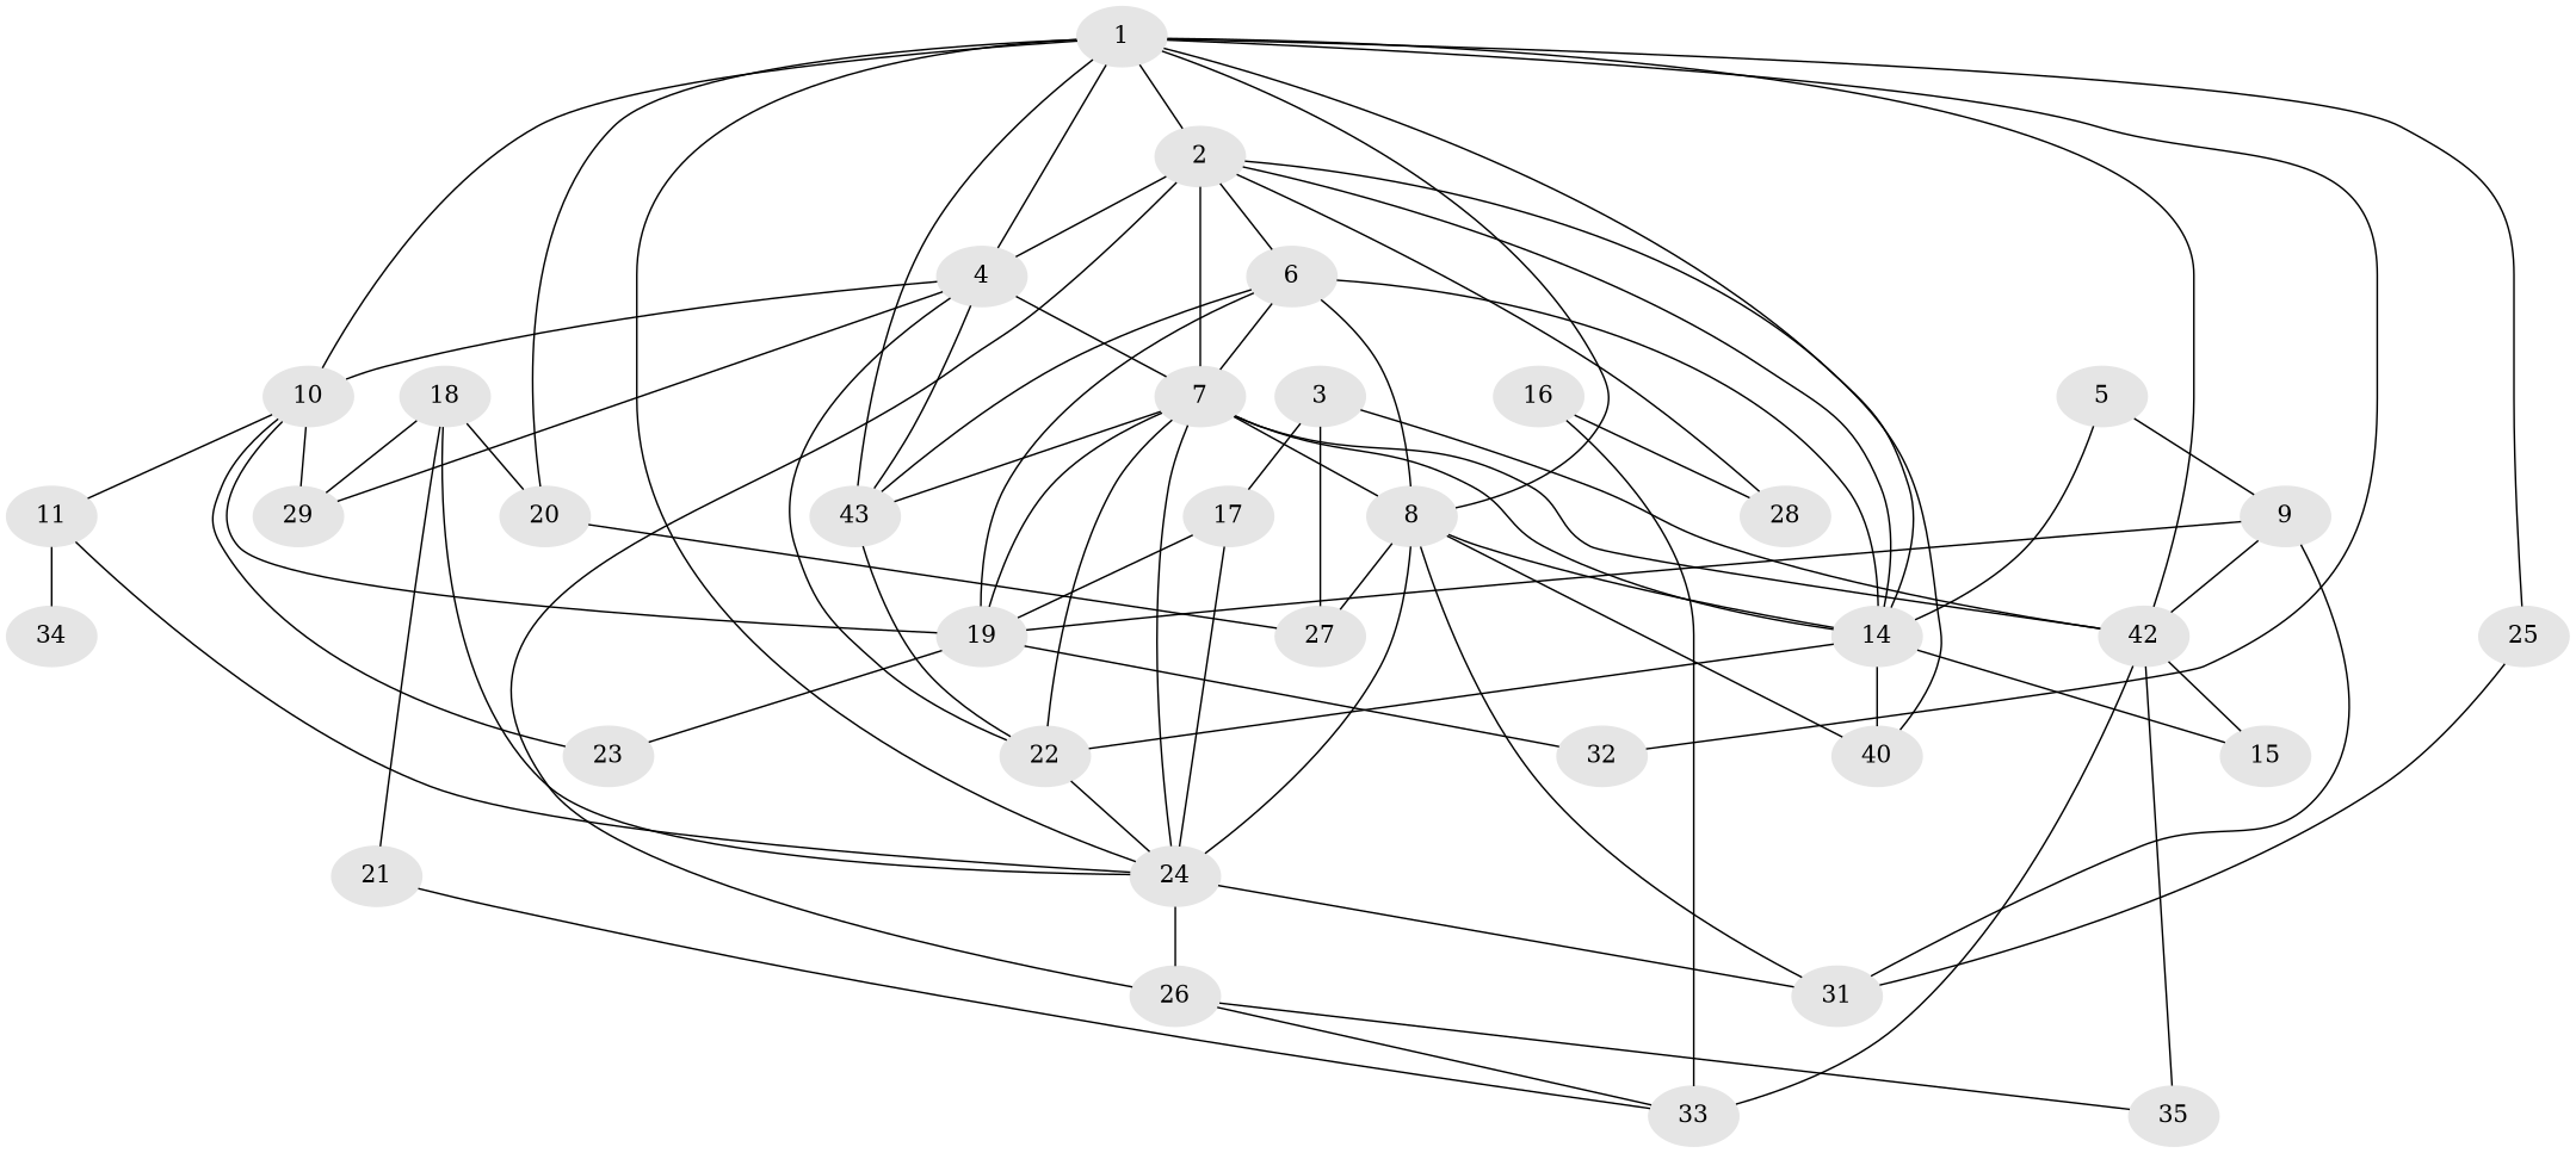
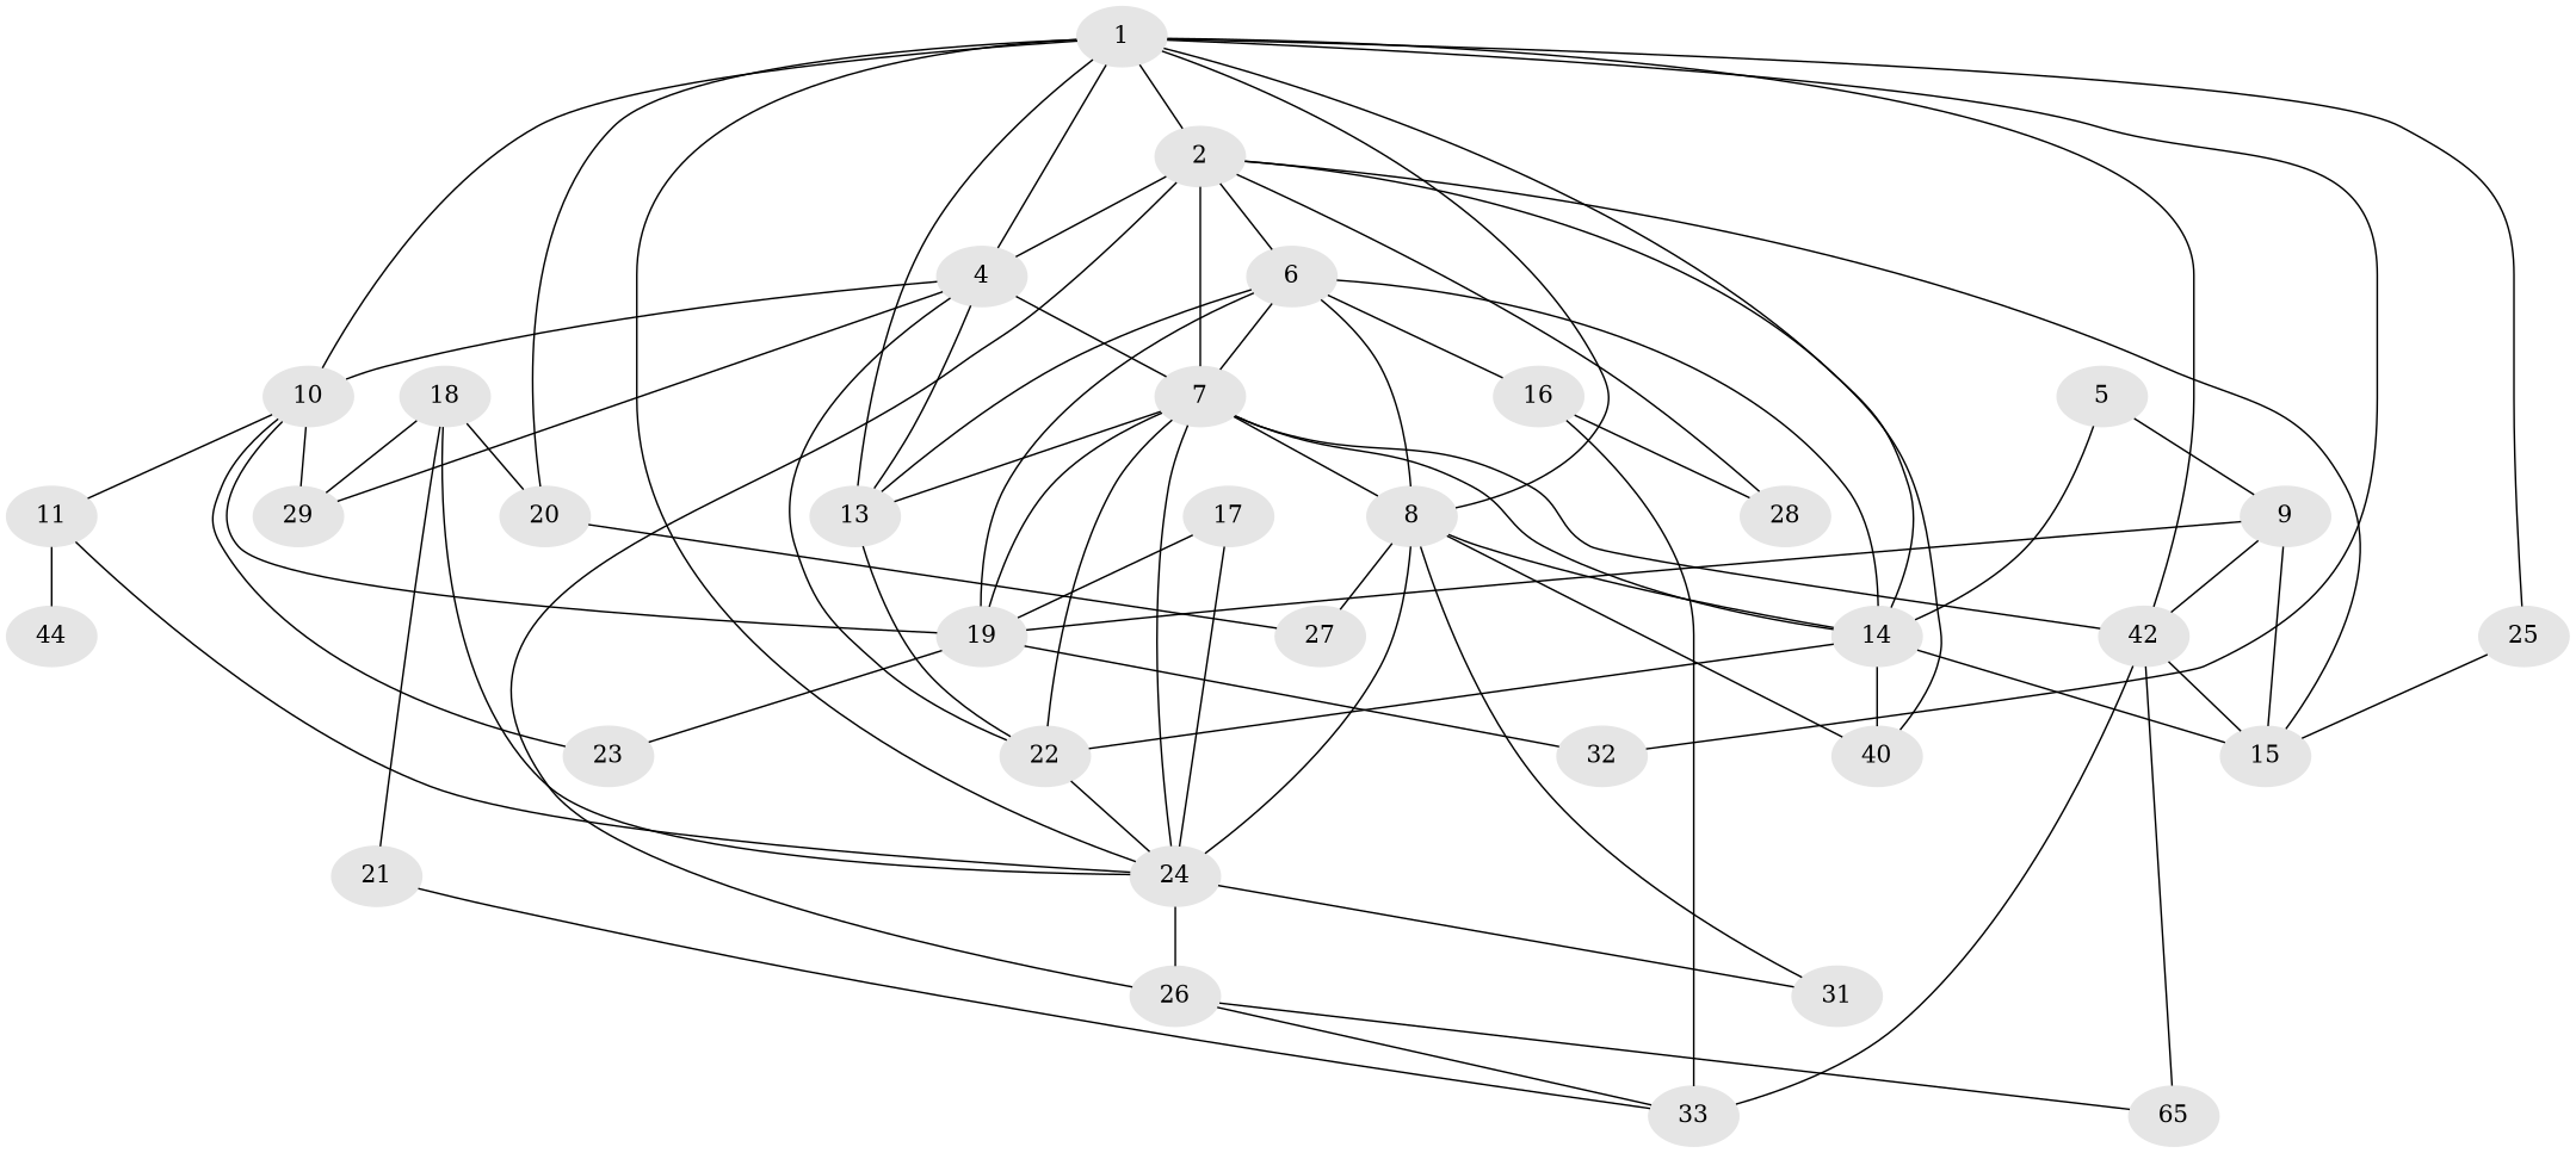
  graph {
    node [color=gray90 style=filled]
    edge [weight=1.0]
    1
    2
    4
    8
    10
    n6 [label=42]
-   13 [label=43]
+   13
    14
    20
    24
    25
    32
    6
    7
    26
    28
    n17 [label=40]
    22
    29
    27
    31
    19
    11
    23
    15
    33
-   35
+   35 [label=65]
    16
-   3
    17
    5
    9
-   34
+   34 [label=44]
    18
    21
    1 -- 2 [weight=2.0]
    1 -- 4 [weight=2.0]
    1 -- 8 [weight=2.0]
    1 -- 10 [weight=3.0]
    1 -- n6 [weight=2.0]
    1 -- 13
    1 -- 14
    1 -- 20
    1 -- 24 [weight=2.0]
    1 -- 25
    1 -- 32
    2 -- 4
-   2 -- 14
+   2 -- 15
    2 -- 6
    2 -- 7 [weight=2.0]
    2 -- 26
    2 -- 28
    2 -- n17
    4 -- 10
    4 -- 13
    4 -- 7
    4 -- 22
    4 -- 29
    8 -- 14 [weight=2.0]
    8 -- 24 [weight=3.0]
    8 -- n17
    8 -- 27
    8 -- 31
    10 -- 29
    10 -- 19
    10 -- 11
    10 -- 23
    n6 -- 15
    n6 -- 33 [weight=2.0]
    n6 -- 35 [weight=2.0]
    13 -- 22
    14 -- n17
    14 -- 22
    14 -- 15 [weight=2.0]
    20 -- 27
    24 -- 26 [weight=2.0]
    24 -- 31
-   25 -- 31
+   25 -- 15
    6 -- 8
    6 -- 13
    6 -- 14 [weight=2.0]
    6 -- 7 [weight=2.0]
    6 -- 19
+   6 -- 16
    7 -- 8
    7 -- n6 [weight=2.0]
    7 -- 13
    7 -- 14
    7 -- 24
    7 -- 22
    7 -- 19
    26 -- 33
    26 -- 35
    22 -- 24
    19 -- 32
    19 -- 23
    11 -- 24
    11 -- 34
    16 -- 28
    16 -- 33
-   3 -- n6
-   3 -- 27
-   3 -- 17
    17 -- 24
    17 -- 19
    5 -- 14
    5 -- 9
    9 -- n6
-   9 -- 31
+   9 -- 15
    9 -- 19
    18 -- 20
    18 -- 24
    18 -- 29
    18 -- 21
    21 -- 33
  }
